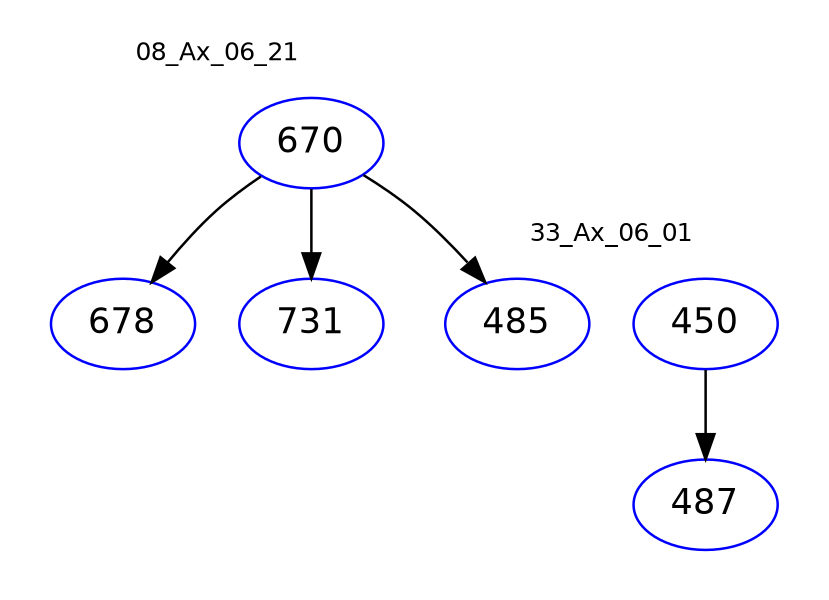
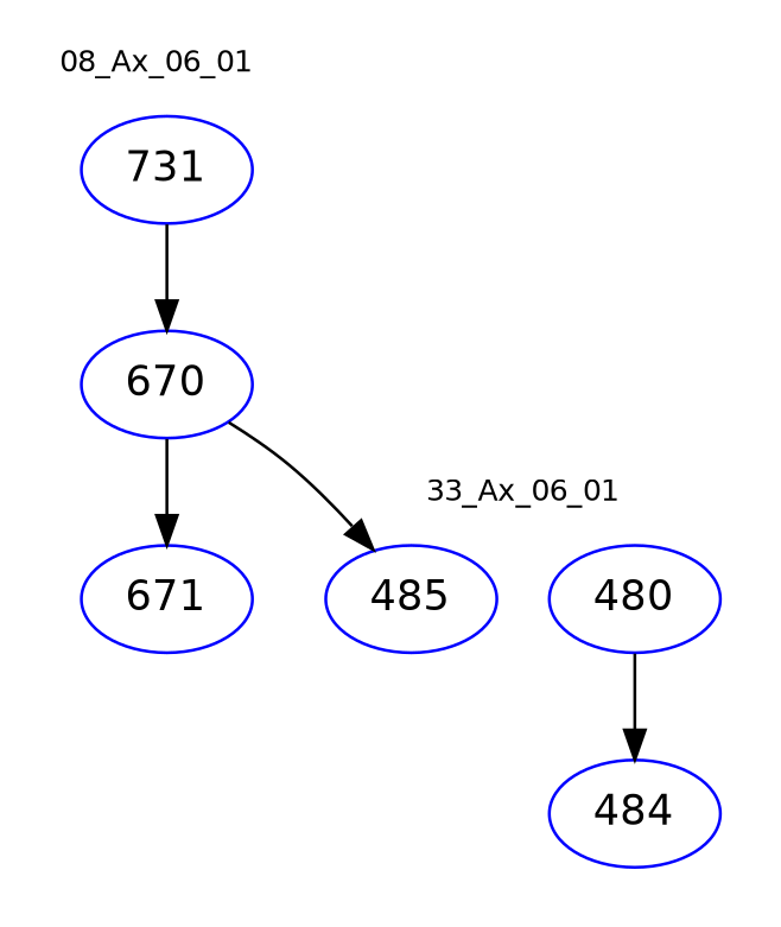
  digraph {
    fontname="DejaVu Sans"
    node [color=blue fontname="DejaVu Sans"]
    edge [color=black fontname="DejaVu Sans"]
    n1 [label=670]
-   n2 [label=678]
+   n2 [label=671]
    n3 [label=731]
-   n4 [label=450]
+   n4 [label=480]
    n5 [label=485]
-   n6 [label=487]
+   n6 [label=484]
    subgraph cluster_1 {
      color=white
      fontsize=10
-     label="08_Ax_06_21"
+     label="08_Ax_06_01"
      n1
      n2
      n3
    }
    subgraph cluster_2 {
      color=white
      fontsize=10
      label="33_Ax_06_01"
      n4
      n5
      n6
    }
    n1 -> n2
-   n1 -> n3
+   n3 -> n1
    n1 -> n5
    n4 -> n6
  }
